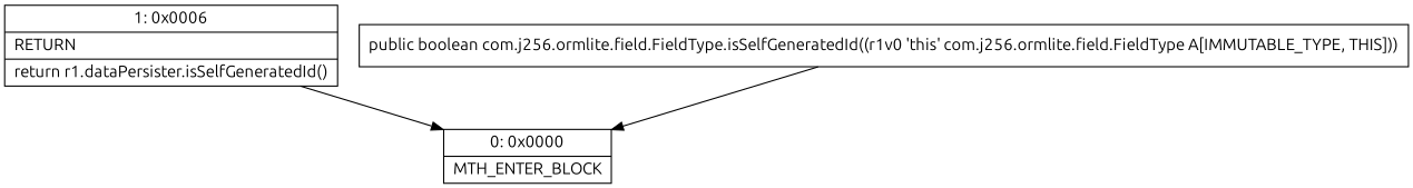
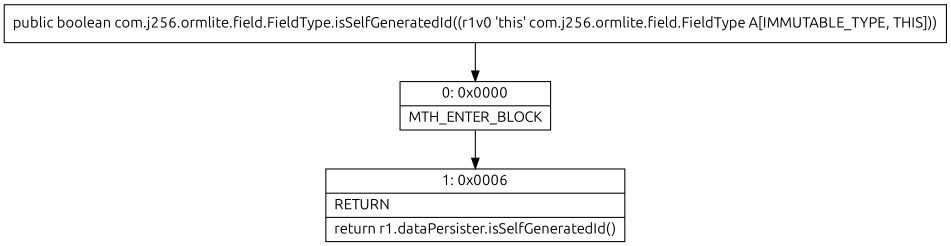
  digraph {
    fontname=Ubuntu
    node [shape=record fontname=Ubuntu]
    edge [fontname=Ubuntu]
    n1 [label="{0\:\ 0x0000|MTH_ENTER_BLOCK\l}"]
    n2 [label="{1\:\ 0x0006|RETURN\l|return r1.dataPersister.isSelfGeneratedId()\l}"]
    n3 [label="{public boolean com.j256.ormlite.field.FieldType.isSelfGeneratedId((r1v0 'this' com.j256.ormlite.field.FieldType A[IMMUTABLE_TYPE, THIS])) }"]
-   n2 -> n1
+   n1 -> n2
    n3 -> n1
  }
